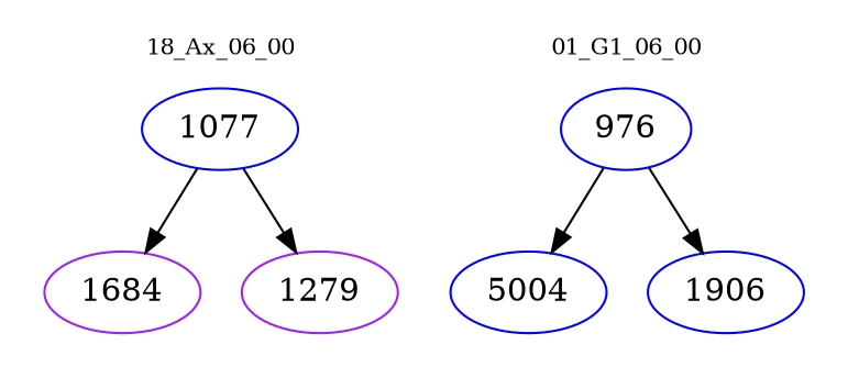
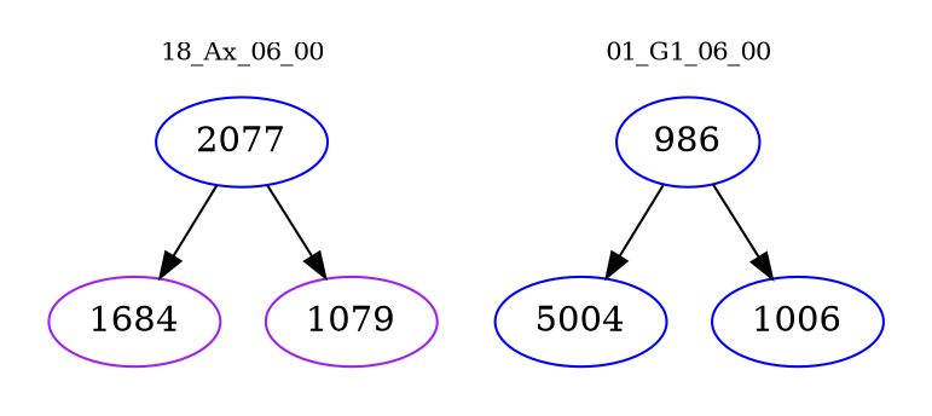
  digraph {
    node [color=blue]
    edge [color=black]
-   n1 [label=1077]
+   n1 [label=2077]
    n2 [color=purple label=1684]
-   n3 [color=purple label=1279]
-   n4 [label=976]
+   n3 [color=purple label=1079]
+   n4 [label=986]
    n5 [label=5004]
-   n6 [label=1906]
+   n6 [label=1006]
    subgraph cluster_1 {
      color=white
      fontsize=10
      label="18_Ax_06_00"
      n1
      n2
      n3
    }
    subgraph cluster_2 {
      color=white
      fontsize=10
      label="01_G1_06_00"
      n4
      n5
      n6
    }
    n1 -> n2
    n1 -> n3
    n4 -> n5
    n4 -> n6
  }
